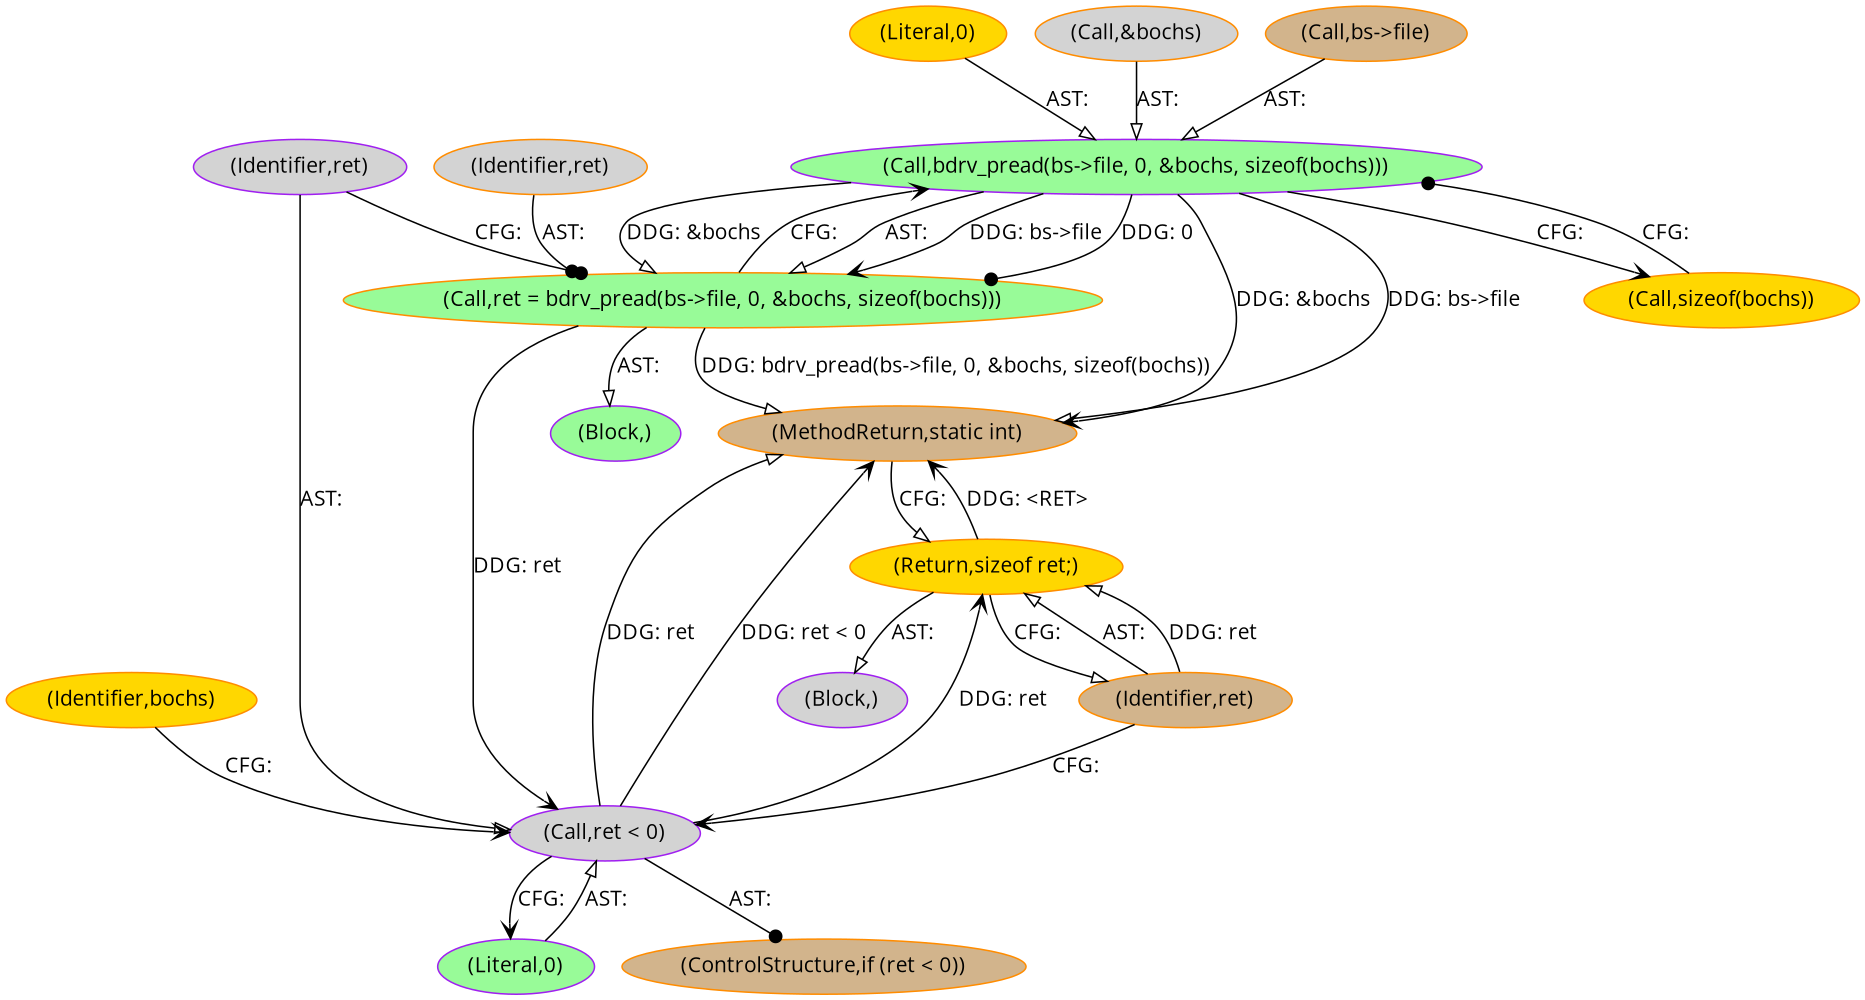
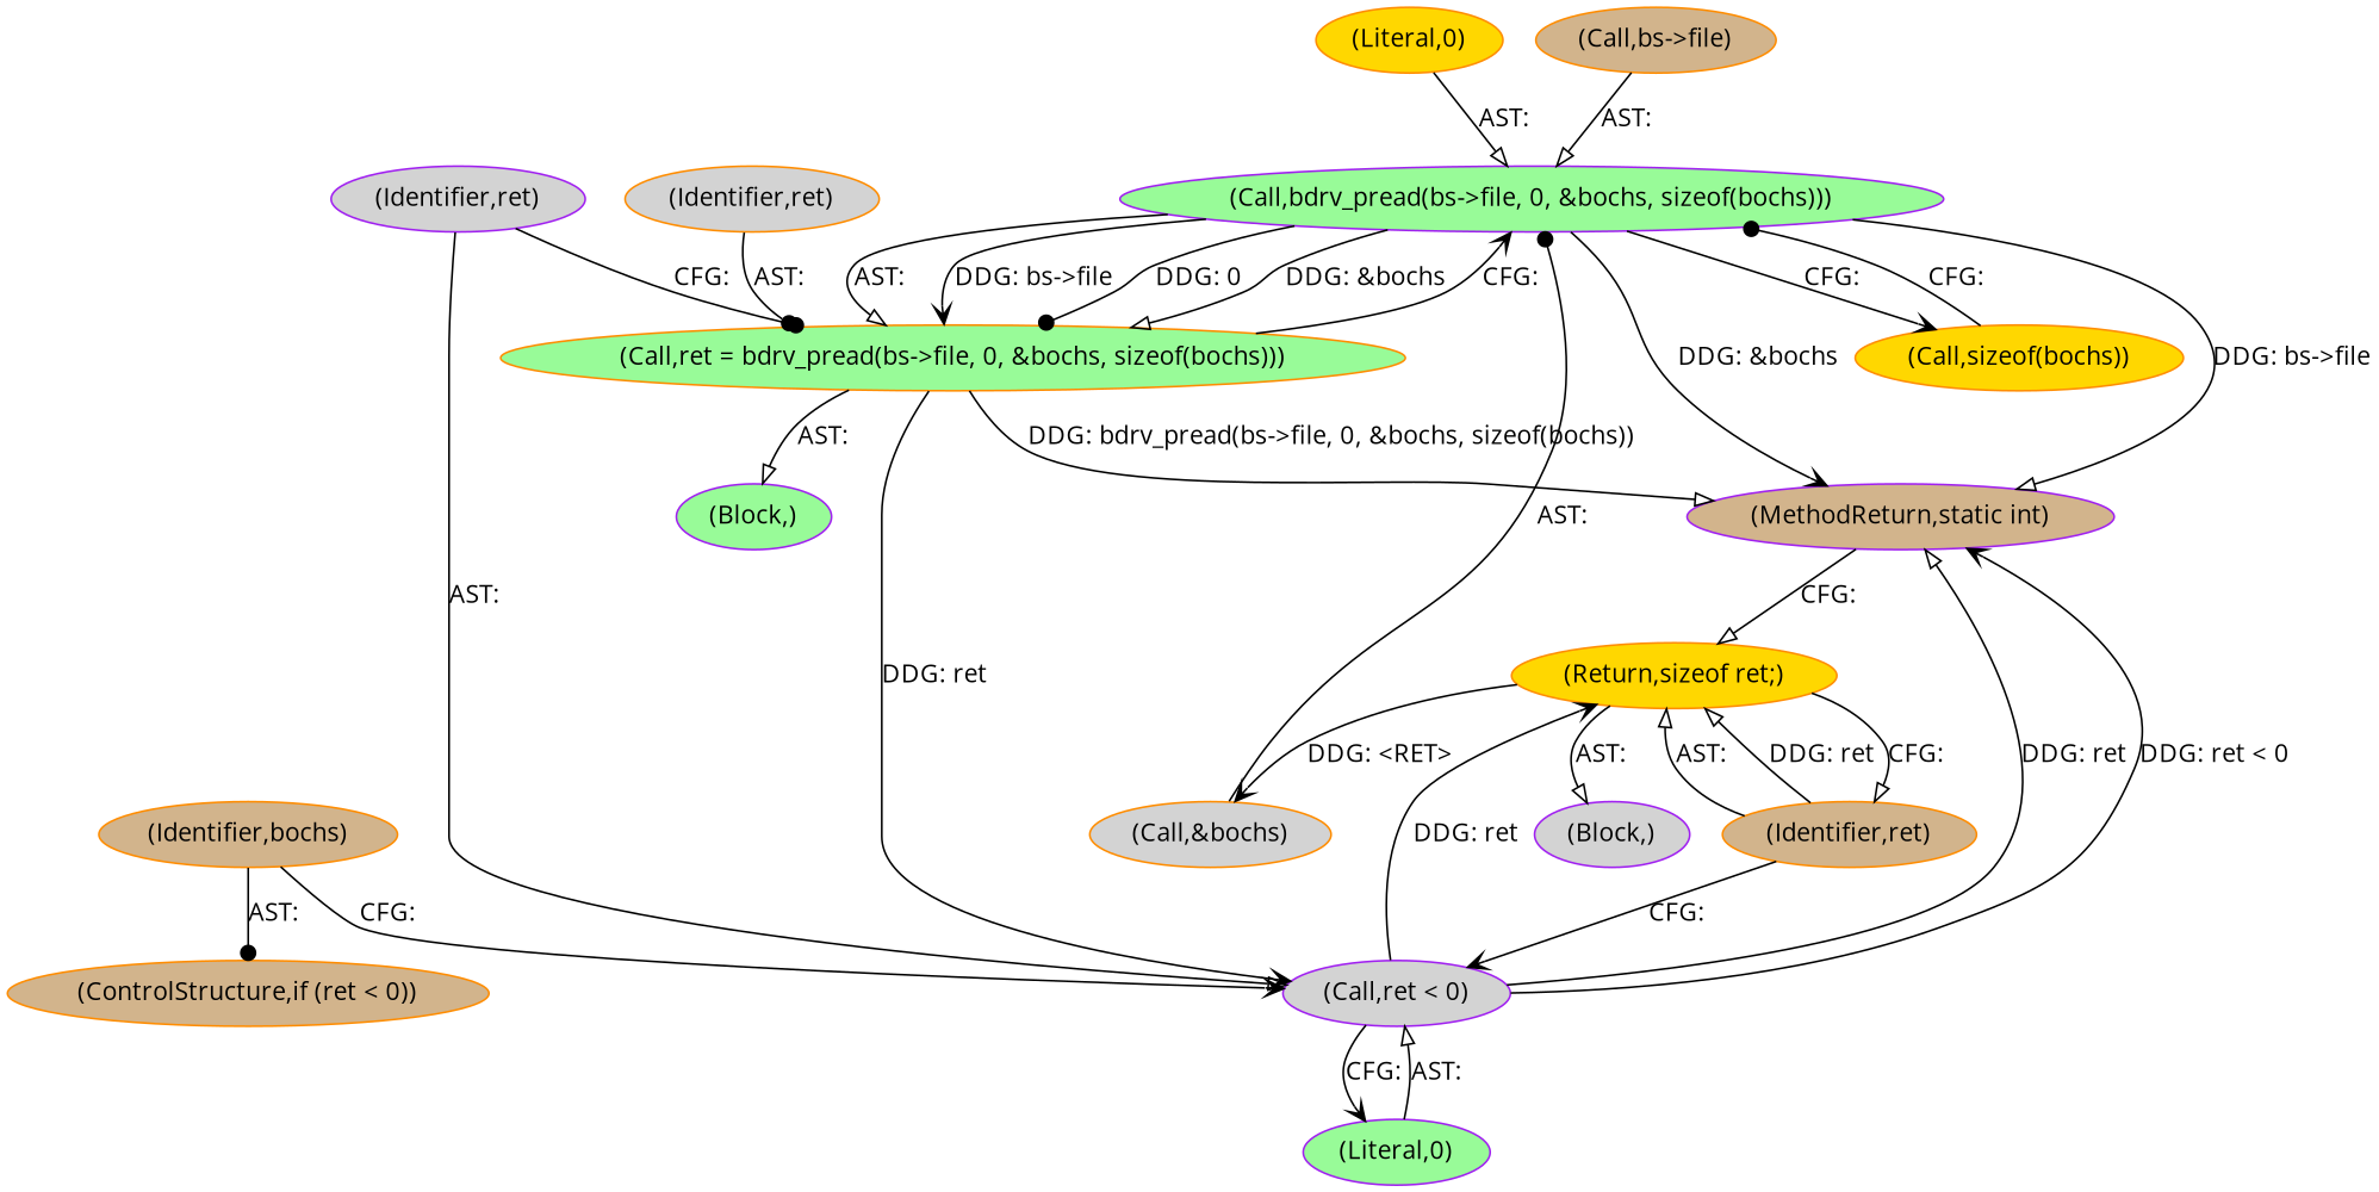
  digraph {
    fontname="Open Sans"
    node [color=darkorange fillcolor=tan fontname="Open Sans" style=filled]
    edge [arrowhead=onormal fontname="Open Sans"]
    n1 [color=purple fillcolor=palegreen label="(Call,bdrv_pread(bs->file, 0, &bochs, sizeof(bochs)))"]
    n2 [fillcolor=palegreen label="(Call,ret = bdrv_pread(bs->file, 0, &bochs, sizeof(bochs)))"]
-   n3 [label="(MethodReturn,static int)"]
+   n3 [color=purple label="(MethodReturn,static int)"]
    n4 [fillcolor=gold label="(Call,sizeof(bochs))"]
    n5 [color=purple fillcolor=lightgrey label="(Call,ret < 0)"]
    n6 [color=purple fillcolor=palegreen label="(Block,)"]
    n7 [fillcolor=gold label="(Return,sizeof ret;)"]
    n8 [color=purple fillcolor=palegreen label="(Literal,0)"]
    n9 [label="(ControlStructure,if (ret < 0))"]
    n10 [label="(Identifier,ret)"]
    n11 [color=purple fillcolor=lightgrey label="(Block,)"]
    n12 [fillcolor=lightgrey label="(Identifier,ret)"]
-   n13 [fillcolor=gold label="(Identifier,bochs)"]
+   n13 [label="(Identifier,bochs)"]
    n14 [fillcolor=gold label="(Literal,0)"]
    n15 [fillcolor=lightgrey label="(Call,&bochs)"]
    n16 [label="(Call,bs->file)"]
    n17 [color=purple fillcolor=lightgrey label="(Identifier,ret)"]
    n1 -> n2 [label="AST: "]
    n1 -> n2 [arrowhead=vee label="DDG: bs->file"]
    n1 -> n2 [arrowhead=dot label="DDG: 0"]
    n1 -> n2 [label="DDG: &bochs"]
    n1 -> n3 [arrowhead=vee label="DDG: &bochs"]
    n1 -> n3 [label="DDG: bs->file"]
    n1 -> n4 [arrowhead=vee label="CFG: "]
    n2 -> n1 [arrowhead=vee label="CFG: "]
    n2 -> n3 [label="DDG: bdrv_pread(bs->file, 0, &bochs, sizeof(bochs))"]
    n2 -> n5 [arrowhead=vee label="DDG: ret"]
    n2 -> n6 [label="AST: "]
    n3 -> n7 [label="CFG: "]
    n4 -> n1 [arrowhead=dot label="CFG: "]
    n5 -> n3 [label="DDG: ret"]
    n5 -> n3 [arrowhead=vee label="DDG: ret < 0"]
    n5 -> n7 [arrowhead=vee label="DDG: ret"]
    n5 -> n8 [arrowhead=vee label="CFG: "]
-   n5 -> n9 [arrowhead=dot label="AST: "]
-   n7 -> n3 [arrowhead=vee label="DDG: <RET>"]
+   n13 -> n9 [arrowhead=dot label="AST: "]
+   n7 -> n15 [arrowhead=vee label="DDG: <RET>"]
    n7 -> n10 [label="CFG: "]
    n7 -> n11 [label="AST: "]
    n8 -> n5 [label="AST: "]
    n10 -> n5 [arrowhead=vee label="CFG: "]
    n10 -> n7 [label="AST: "]
    n10 -> n7 [label="DDG: ret"]
    n12 -> n2 [arrowhead=dot label="AST: "]
    n13 -> n5 [arrowhead=vee label="CFG: "]
    n14 -> n1 [label="AST: "]
-   n15 -> n1 [label="AST: "]
+   n15 -> n1 [arrowhead=dot label="AST: "]
    n16 -> n1 [label="AST: "]
    n17 -> n2 [arrowhead=dot label="CFG: "]
    n17 -> n5 [label="AST: "]
  }
